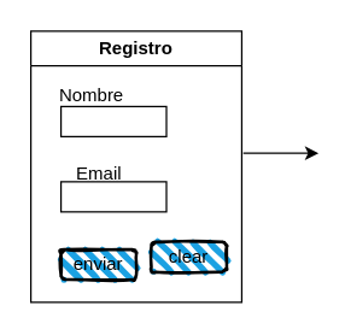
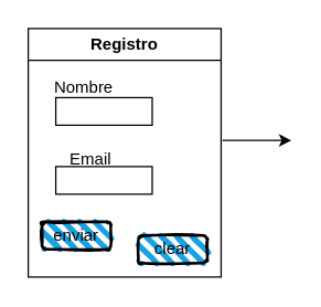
  <mxCell id="0" />
  <mxCell id="1" parent="0" />
  <mxCell id="2" value="Registro" style="swimlane;whiteSpace=wrap;html=1;" parent="1" vertex="1"><mxGeometry x="20" y="20" width="140" height="180" as="geometry" /></mxCell>
  <mxCell id="3" value="" style="whiteSpace=wrap;html=1;" parent="2" vertex="1"><mxGeometry x="20" y="50" width="70" height="20" as="geometry" /></mxCell>
  <mxCell id="4" value="" style="whiteSpace=wrap;html=1;" parent="2" vertex="1"><mxGeometry x="20" y="100" width="70" height="20" as="geometry" /></mxCell>
  <mxCell id="5" value="Email" style="text;html=1;align=center;verticalAlign=middle;resizable=0;points=[];autosize=1;strokeColor=none;fillColor=none;" parent="2" vertex="1"><mxGeometry x="20" y="80" width="50" height="30" as="geometry" /></mxCell>
- <mxCell id="6" value="enviar" style="rounded=1;whiteSpace=wrap;html=1;strokeWidth=2;fillWeight=4;hachureGap=8;hachureAngle=45;fillColor=#1ba1e2;sketch=1;" parent="2" vertex="1"><mxGeometry x="20" y="145" width="50" height="20" as="geometry" /></mxCell>
- <mxCell id="7" value="clear" style="rounded=1;whiteSpace=wrap;html=1;strokeWidth=2;fillWeight=4;hachureGap=8;hachureAngle=45;fillColor=#1ba1e2;sketch=1;" parent="2" vertex="1"><mxGeometry x="80" y="140" width="50" height="20" as="geometry" /></mxCell>
+ <mxCell id="6" value="enviar" style="rounded=1;whiteSpace=wrap;html=1;strokeWidth=2;fillWeight=4;hachureGap=8;hachureAngle=45;fillColor=#1ba1e2;sketch=1;" parent="2" vertex="1"><mxGeometry x="10" y="140" width="50" height="20" as="geometry" /></mxCell>
+ <mxCell id="7" value="clear" style="rounded=1;whiteSpace=wrap;html=1;strokeWidth=2;fillWeight=4;hachureGap=8;hachureAngle=45;fillColor=#1ba1e2;sketch=1;" parent="2" vertex="1"><mxGeometry x="80" y="150" width="50" height="20" as="geometry" /></mxCell>
  <mxCell id="8" value="Nombre" style="text;html=1;align=center;verticalAlign=middle;resizable=0;points=[];autosize=1;strokeColor=none;fillColor=none;" parent="1" vertex="1"><mxGeometry x="25" y="48" width="70" height="30" as="geometry" /></mxCell>
  <mxCell id="9" value="" style="endArrow=classic;html=1;rounded=0;" edge="1" parent="1"><mxGeometry width="50" height="50" relative="1" as="geometry"><mxPoint x="161" y="101" as="sourcePoint" /><mxPoint x="211" y="101" as="targetPoint" /><Array as="points"><mxPoint x="191" y="101" /></Array></mxGeometry></mxCell>
